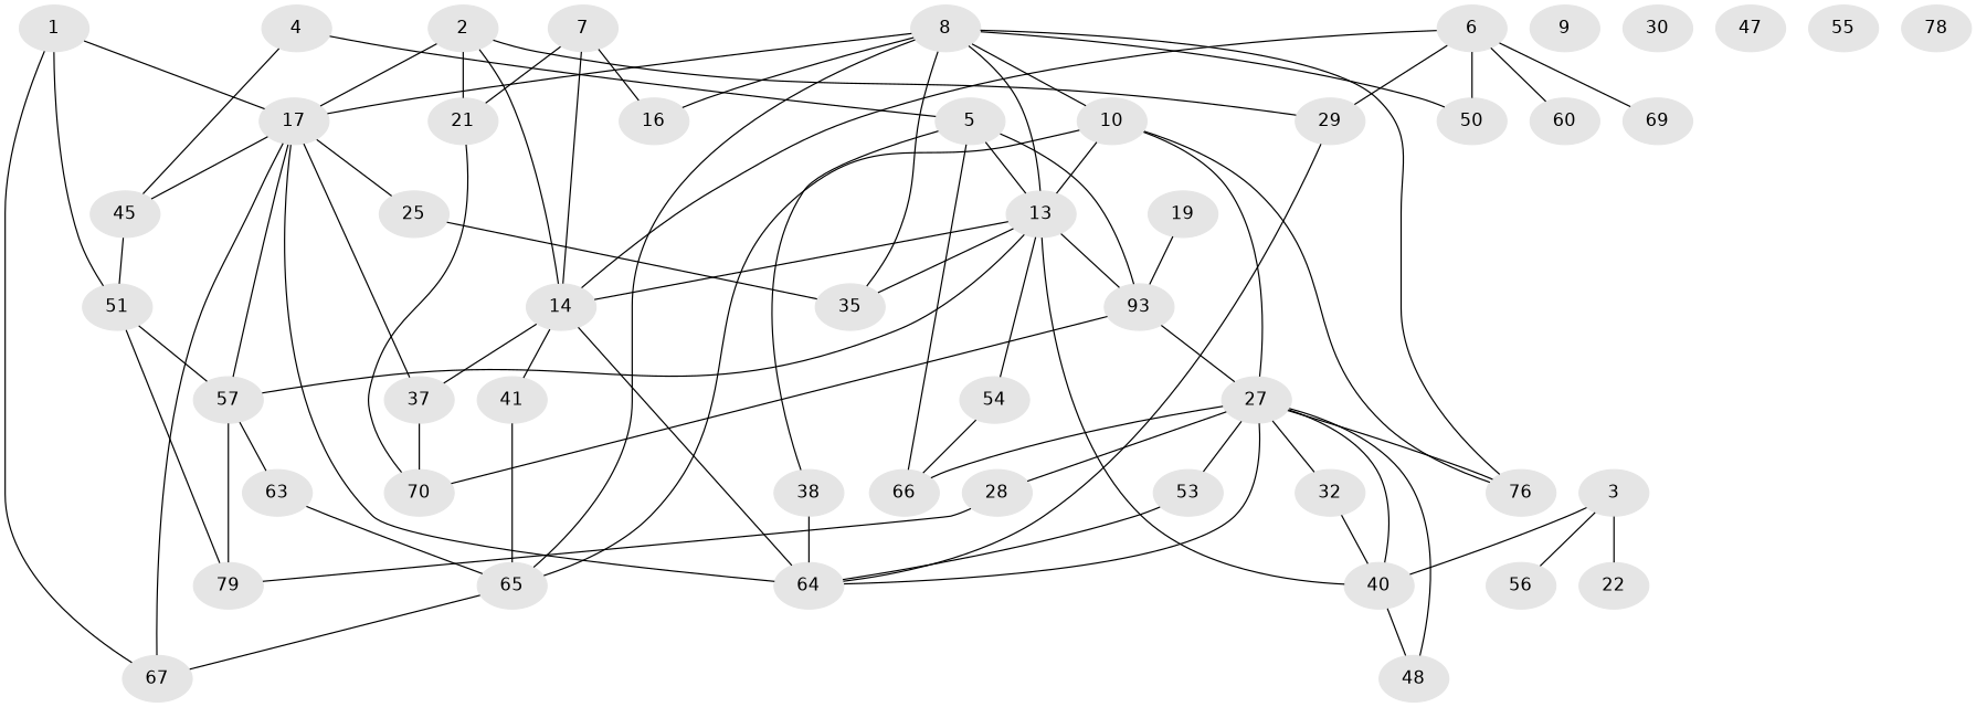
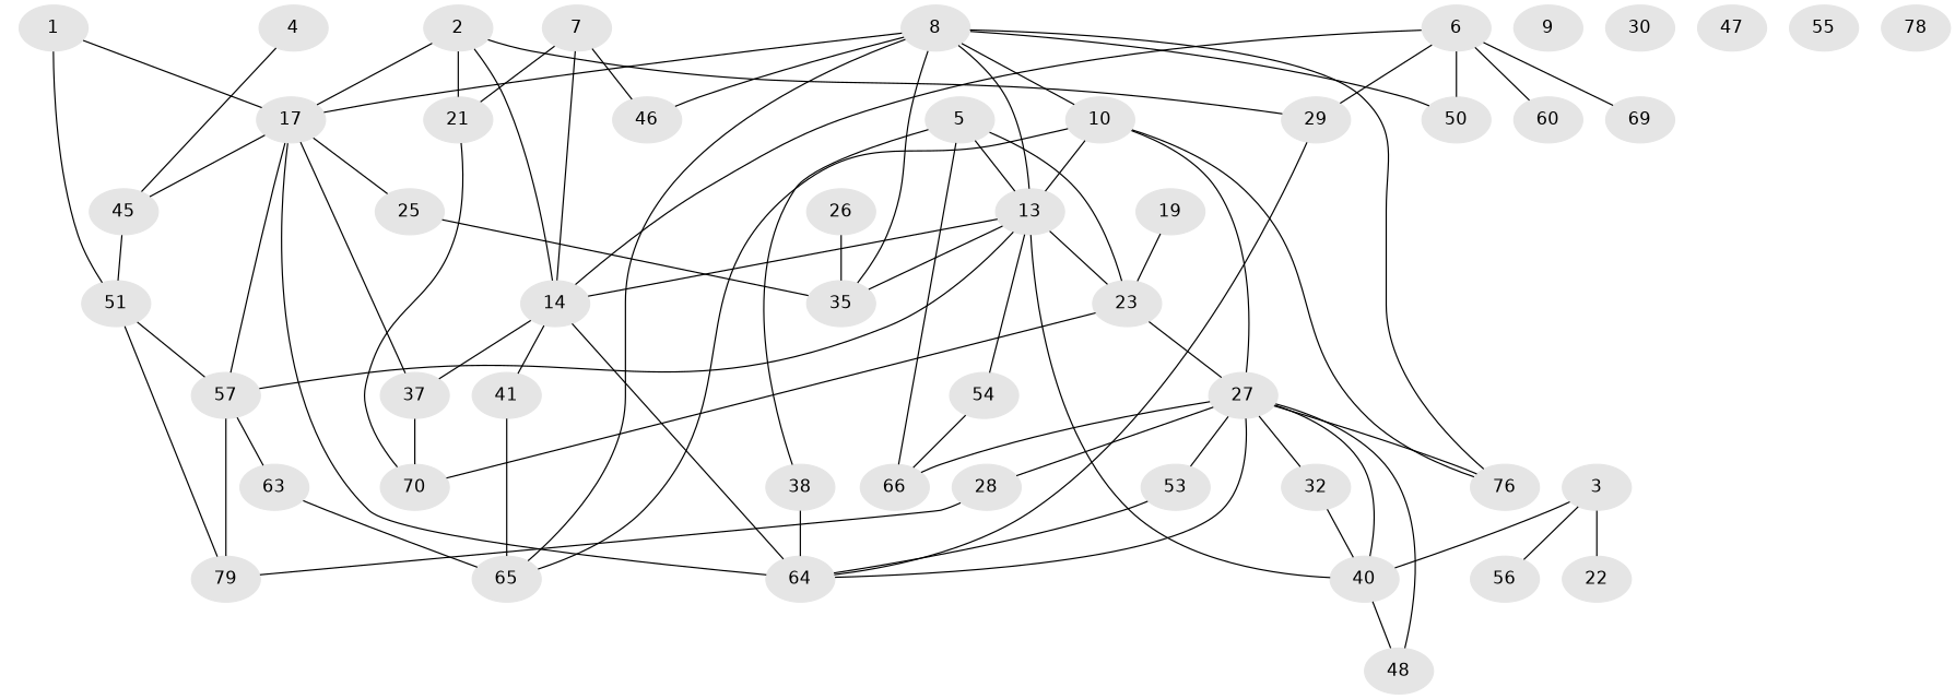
  graph {
    fontname="DejaVu Sans"
    node [color=gray90 fontname="DejaVu Sans" style=filled]
    edge [fontname="DejaVu Sans"]
    1 [super="+61"]
    17 [super="+73"]
    51 [super="+59"]
-   67 [super="+72"]
    45 [super="+62"]
    57 [super="+74"]
    37 [super="+49"]
    64 [super="+82"]
    25
    79
    2 [super="+31"]
    14 [super="+24"]
    21
    29
    41
    70 [super="+83"]
    3 [super="+15"]
    22
    40 [super="+77"]
    56
    48
    4 [super="+52"]
    5 [super="+58"]
    13 [super="+20"]
-   23 [super="+42" label=93]
+   23 [super="+42"]
    38 [super="+43"]
    66
    35 [super="+39"]
    54 [super="+80"]
    27 [super="+75"]
    6 [super="+12"]
    50
    60 [super="+71"]
    69
    7 [super="+18"]
-   46 [label=16]
+   46
    8 [super="+16"]
    10 [super="+11"]
    65 [super="+68"]
    76
    9 [super="+81"]
    28 [super="+36"]
    32
    53
    63
    19 [super="+44"]
+   26
    30
    47
    55
    78
    1 -- 17
    1 -- 51
-   1 -- 67
-   17 -- 67
    17 -- 45 [weight=2]
    17 -- 57
    17 -- 37
    17 -- 64
    17 -- 25
    51 -- 57
    51 -- 79
    45 -- 51
    57 -- 79
    57 -- 63
    37 -- 70
    25 -- 35
    2 -- 17 [weight=2]
    2 -- 14
    2 -- 21
    2 -- 29
    14 -- 37
    14 -- 64
    14 -- 41
    21 -- 70
    29 -- 64
    41 -- 65
    3 -- 22 [weight=2]
    3 -- 40
    3 -- 56
    40 -- 48
    4 -- 45
-   4 -- 5
    5 -- 13
    5 -- 23
    5 -- 38
    5 -- 66
    13 -- 57
    13 -- 14
    13 -- 40
    13 -- 23
    13 -- 35
    13 -- 54
    23 -- 70
    23 -- 27
    38 -- 64 [weight=2]
    54 -- 66
    27 -- 64
    27 -- 40
    27 -- 48
    27 -- 66
    27 -- 76
    27 -- 28
    27 -- 32
    27 -- 53
    6 -- 14
    6 -- 29
    6 -- 50
    6 -- 60
    6 -- 69
    7 -- 14
    7 -- 21
    7 -- 46
    8 -- 17
    8 -- 13
    8 -- 35
    8 -- 50
    8 -- 46
    8 -- 10
    8 -- 65
    8 -- 76
    10 -- 13
    10 -- 27
    10 -- 65
    10 -- 76
-   65 -- 67
    28 -- 79
    32 -- 40
    53 -- 64
    63 -- 65
    19 -- 23
+   26 -- 35
  }
